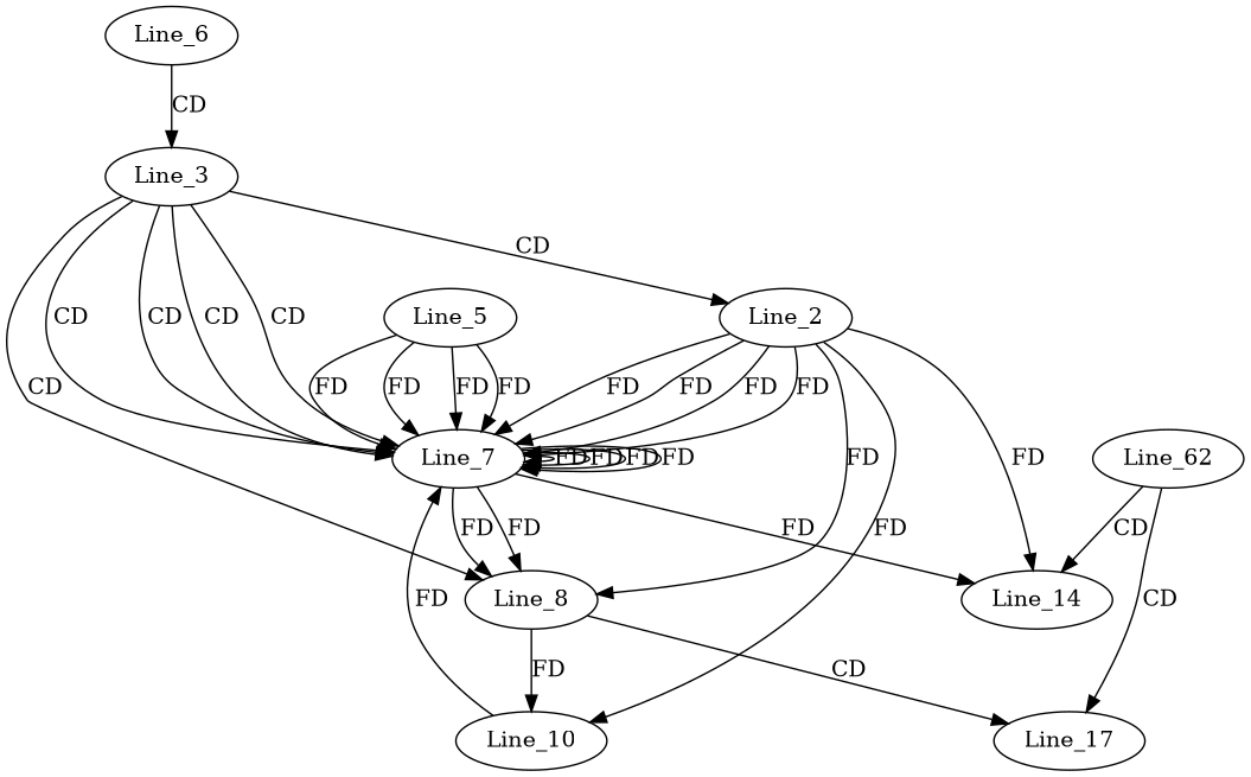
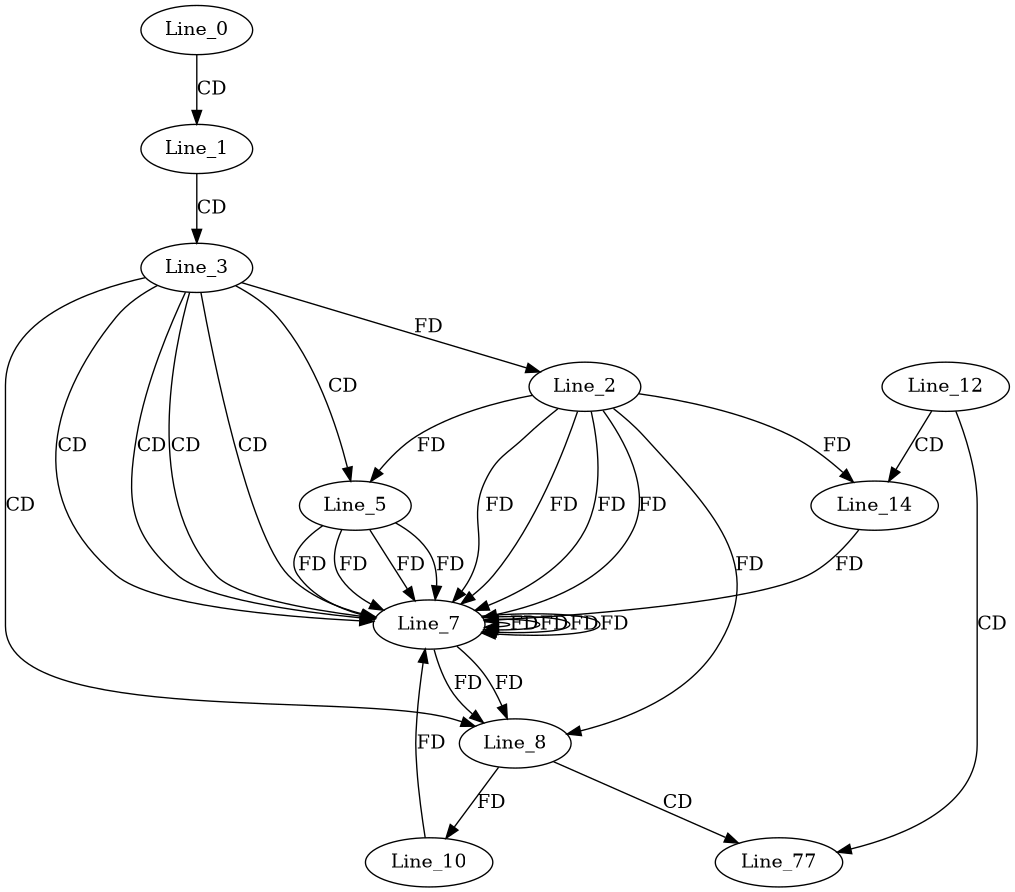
  digraph {
-   Line_1 [label=Line_6]
+   Line_0
+   Line_1
    Line_3
    Line_5
    n5 [label=Line_2]
    Line_7
    Line_8
    Line_10
    Line_14
-   Line_17
-   Line_12 [label=Line_62]
+   Line_17 [label=Line_77]
+   Line_12
+   Line_0 -> Line_1 [label=CD]
    Line_1 -> Line_3 [label=CD]
-   Line_3 -> n5 [label=CD]
+   Line_3 -> Line_5 [label=CD]
+   Line_3 -> n5 [label=FD]
    Line_3 -> Line_7 [label=CD]
    Line_3 -> Line_7 [label=CD]
    Line_3 -> Line_7 [label=CD]
    Line_3 -> Line_7 [label=CD]
    Line_3 -> Line_8 [label=CD]
    Line_5 -> Line_7 [label=FD]
    Line_5 -> Line_7 [label=FD]
    Line_5 -> Line_7 [label=FD]
    Line_5 -> Line_7 [label=FD]
    n5 -> Line_7 [label=FD]
    n5 -> Line_7 [label=FD]
    n5 -> Line_7 [label=FD]
    n5 -> Line_7 [label=FD]
    n5 -> Line_8 [label=FD]
-   n5 -> Line_10 [label=FD]
+   n5 -> Line_5 [label=FD]
    n5 -> Line_14 [label=FD]
    Line_7 -> Line_7 [label=FD]
    Line_7 -> Line_7 [label=FD]
    Line_7 -> Line_7 [label=FD]
    Line_7 -> Line_7 [label=FD]
    Line_7 -> Line_8 [label=FD]
    Line_7 -> Line_8 [label=FD]
-   Line_7 -> Line_14 [label=FD]
+   Line_14 -> Line_7 [label=FD]
    Line_8 -> Line_10 [label=FD]
    Line_8 -> Line_17 [label=CD]
    Line_10 -> Line_7 [label=FD]
    Line_12 -> Line_14 [label=CD]
    Line_12 -> Line_17 [label=CD]
  }
